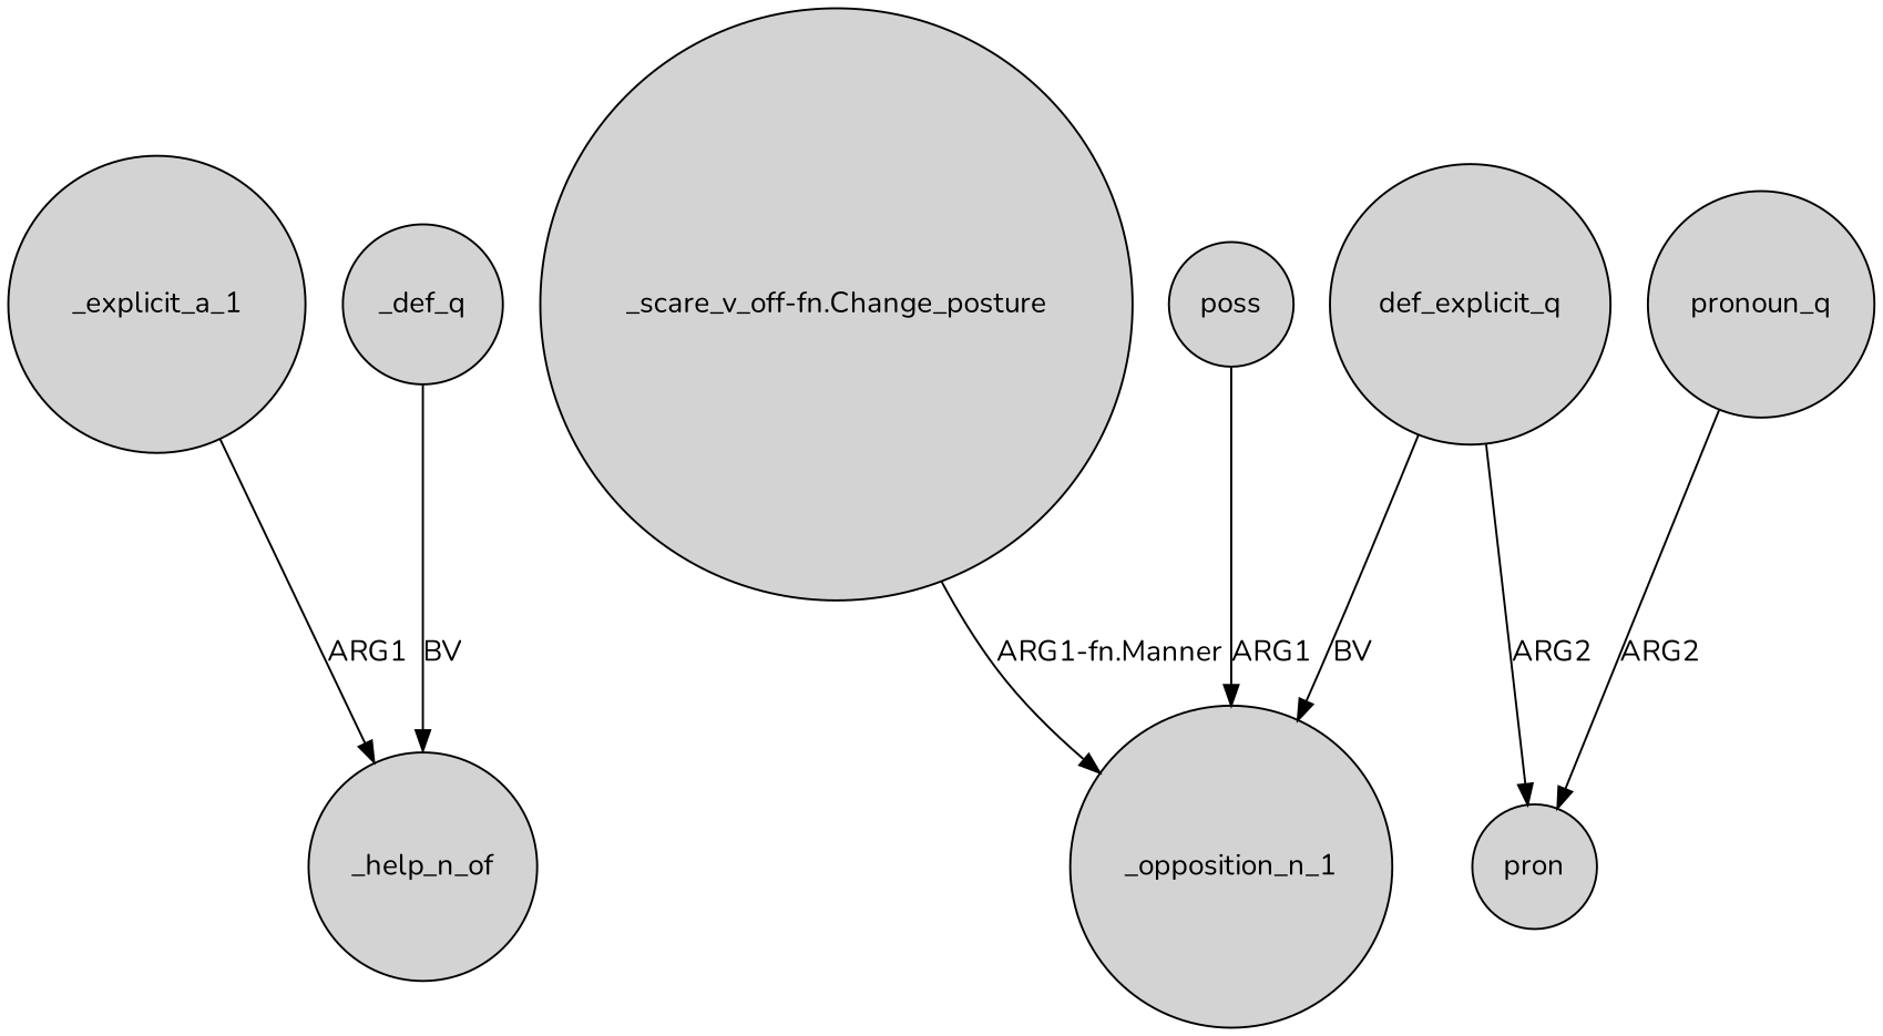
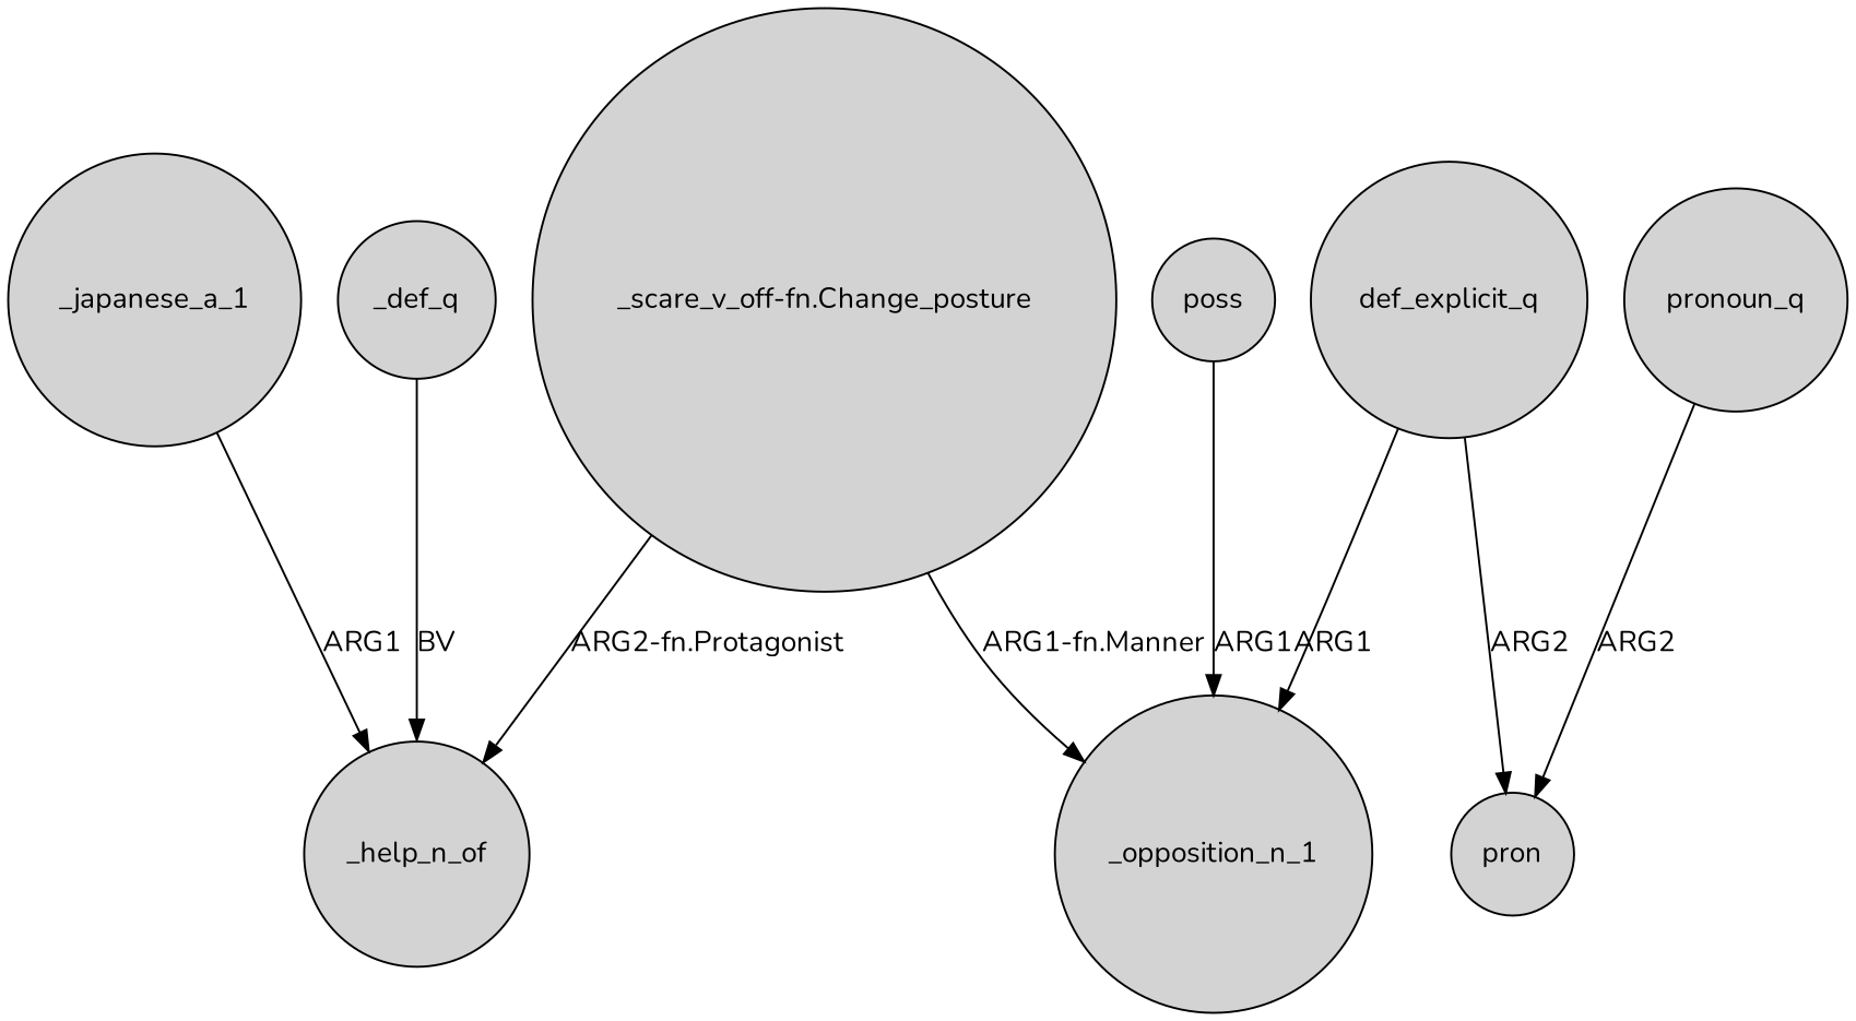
  digraph {
    fontname=Nunito
    node [fontname=Nunito shape=circle style=filled]
    edge [fontname=Nunito]
    n1 [label=_help_n_of]
-   _japanese_a_1 [label=_explicit_a_1]
+   _japanese_a_1
    "_scare_v_off-fn.Change_posture"
    _opposition_n_1
    poss
    def_explicit_q
    pron
    pronoun_q
    n9 [label=_def_q]
    _japanese_a_1 -> n1 [label=ARG1]
+   "_scare_v_off-fn.Change_posture" -> n1 [label="ARG2-fn.Protagonist"]
    "_scare_v_off-fn.Change_posture" -> _opposition_n_1 [label="ARG1-fn.Manner"]
    poss -> _opposition_n_1 [label=ARG1]
-   def_explicit_q -> _opposition_n_1 [label=BV]
+   def_explicit_q -> _opposition_n_1 [label=ARG1]
    def_explicit_q -> pron [label=ARG2]
    pronoun_q -> pron [label=ARG2]
    n9 -> n1 [label=BV]
  }
